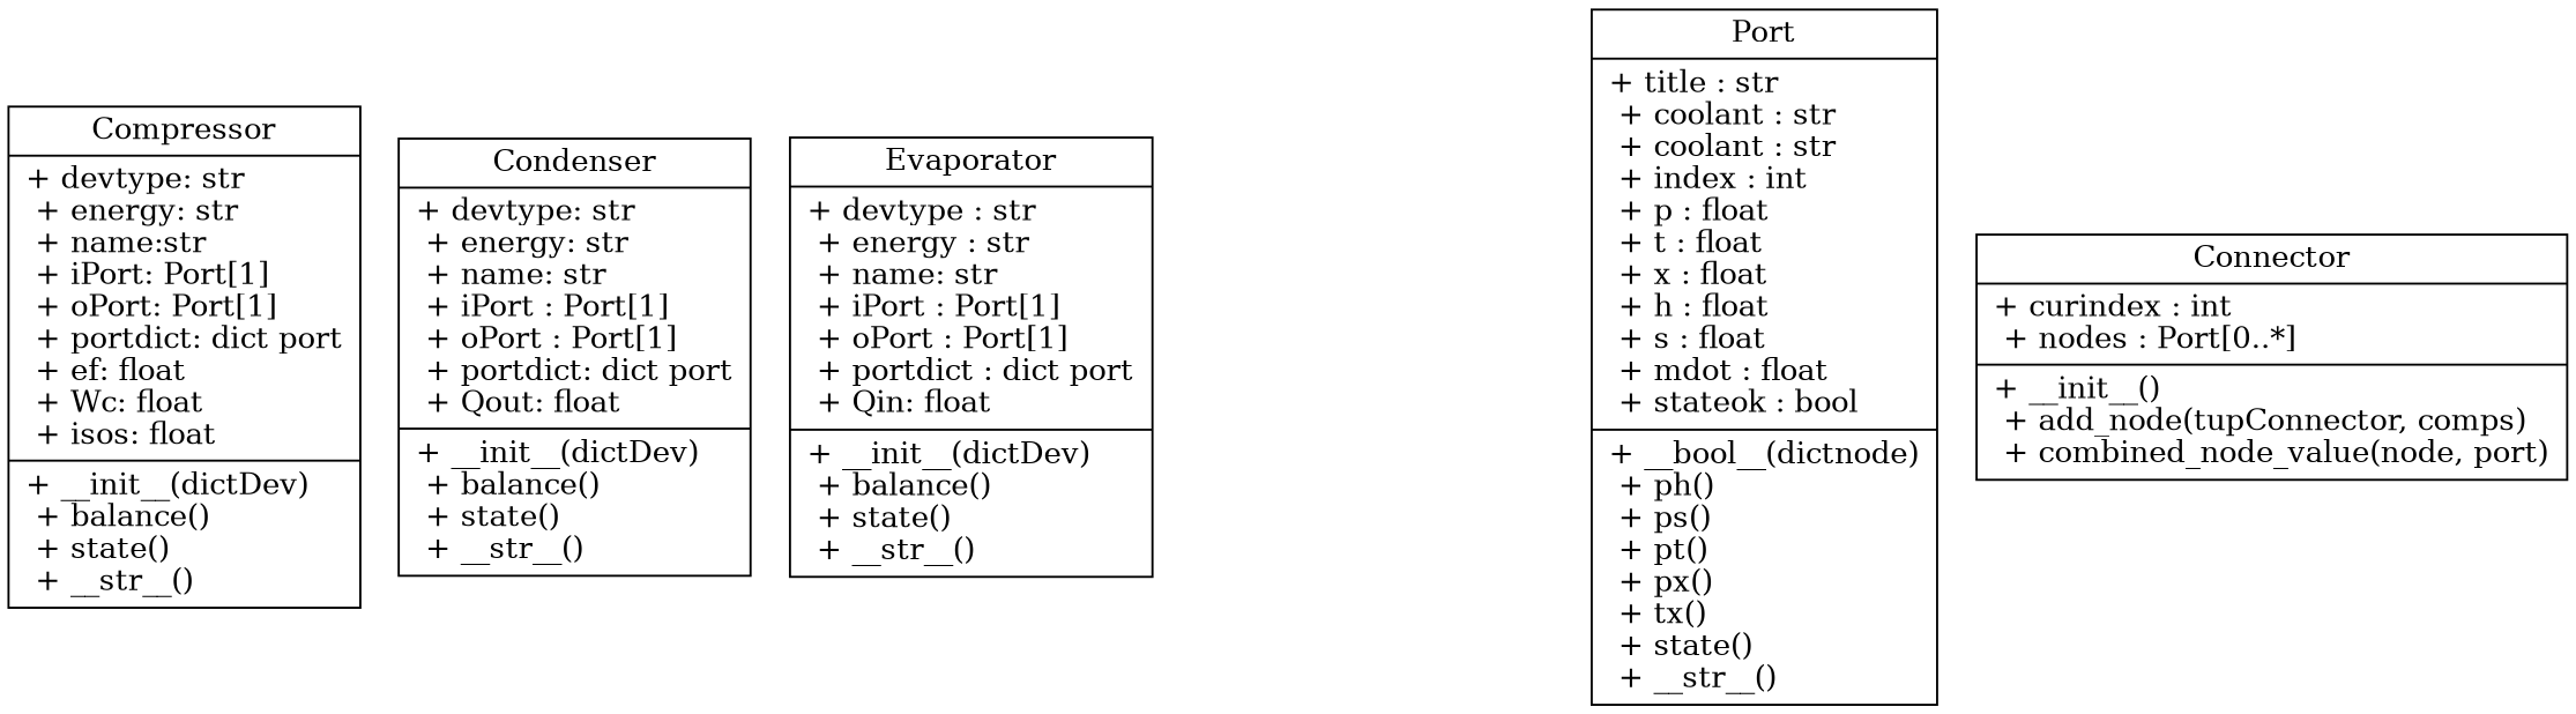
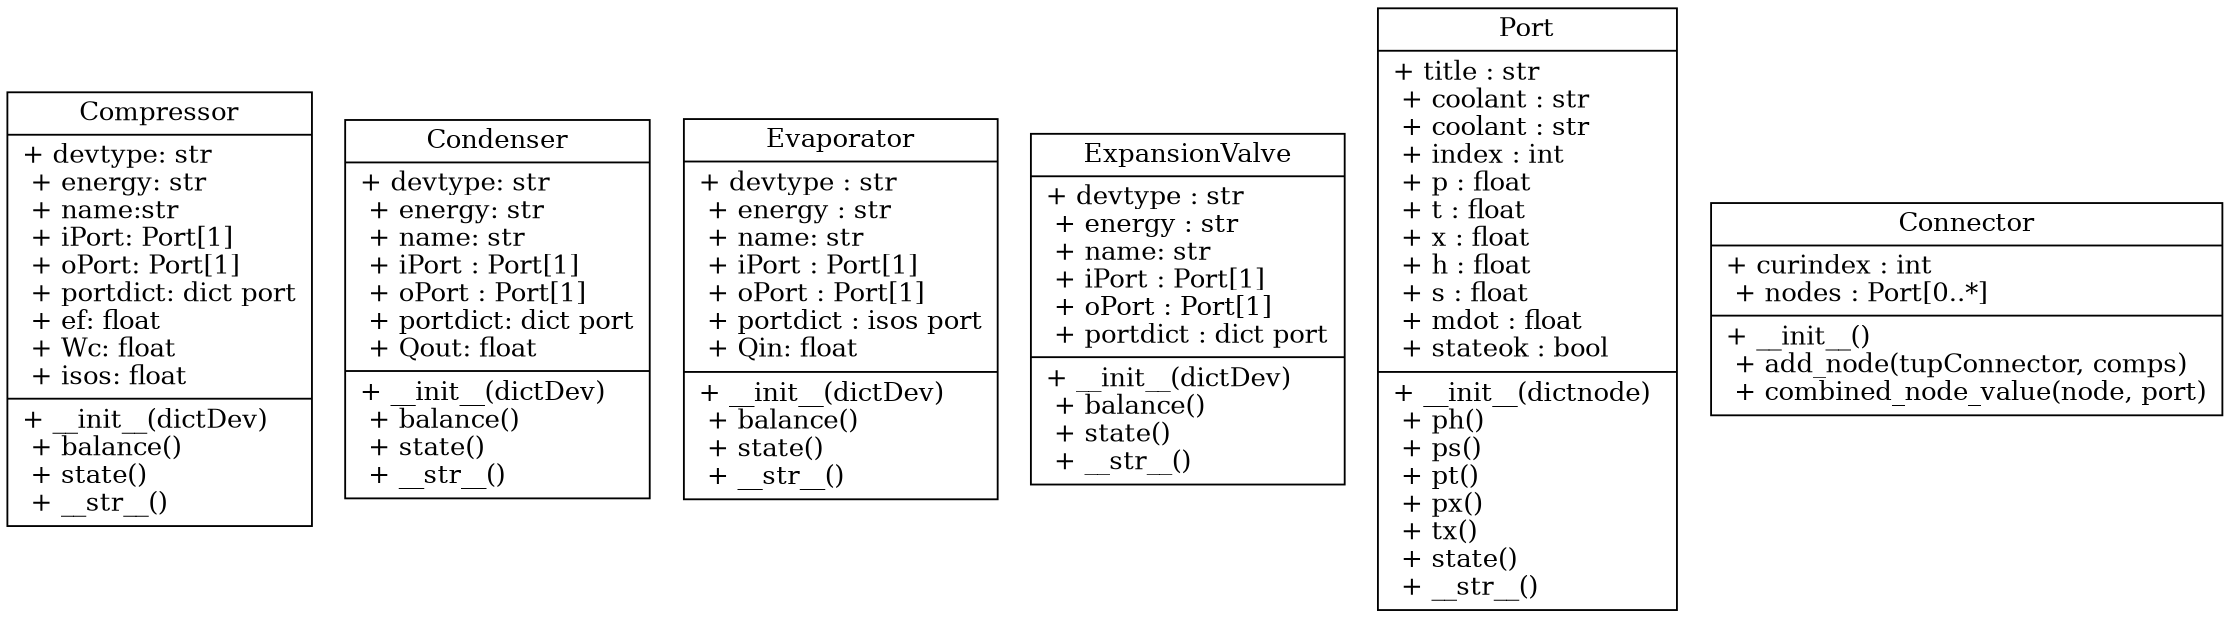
  digraph {
    rankdir=BT
    node [color=black fontcolor=black shape=record style=solid]
    n1 [label="{Compressor| + devtype: str\l + energy: str\l + name:str \l + iPort: Port[1]\l + oPort: Port[1]\l + portdict: dict port\l + ef: float\l + Wc: float\l + isos: float\l| + __init__(dictDev)\l + balance()\l + state()\l + __str__()\l}"]
    n2 [label="{Condenser| + devtype: str\l + energy: str\l + name: str\l + iPort : Port[1]\l + oPort : Port[1]\l + portdict: dict port\l + Qout: float\l| + __init__(dictDev)\l + balance()\l + state()\l + __str__()\l}"]
-   n3 [label="{Evaporator| + devtype : str\l + energy : str\l + name: str\l + iPort : Port[1]\l + oPort : Port[1]\l + portdict : dict port\l + Qin: float\l| + __init__(dictDev)\l + balance()\l + state()\l + __str__()\l}"]
-   n5 [label="{Port| + title : str\l + coolant : str\l + coolant : str\l + index : int\l + p : float\l + t : float\l + x : float\l + h : float\l + s : float\l + mdot : float\l + stateok : bool\l|+ __bool__(dictnode)\l + ph()\l + ps()\l + pt()\l + px()\l + tx()\l + state()\l + __str__()\l}"]
+   n3 [label="{Evaporator| + devtype : str\l + energy : str\l + name: str\l + iPort : Port[1]\l + oPort : Port[1]\l + portdict : isos port\l + Qin: float\l| + __init__(dictDev)\l + balance()\l + state()\l + __str__()\l}"]
+   n4 [label="{ExpansionValve| + devtype : str\l + energy : str\l + name: str\l + iPort : Port[1]\l + oPort : Port[1]\l + portdict : dict port\l| + __init__(dictDev)\l + balance()\l + state()\l + __str__()\l}"]
+   n5 [label="{Port| + title : str\l + coolant : str\l + coolant : str\l + index : int\l + p : float\l + t : float\l + x : float\l + h : float\l + s : float\l + mdot : float\l + stateok : bool\l|+ __init__(dictnode)\l + ph()\l + ps()\l + pt()\l + px()\l + tx()\l + state()\l + __str__()\l}"]
    n6 [label="{Connector| + curindex : int\l + nodes : Port[0..*]\l| + __init__()\l + add_node(tupConnector, comps)\l + combined_node_value(node, port)\l}"]
  }
